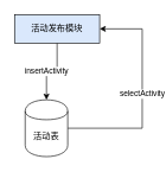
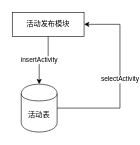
  <mxCell id="0" />
  <mxCell id="1" parent="0" />
  <mxCell id="2" value="selectActivity" style="edgeStyle=orthogonalEdgeStyle;rounded=0;orthogonalLoop=1;jettySize=auto;html=1;entryX=1;entryY=0.5;entryDx=0;entryDy=0;" edge="1" parent="1" source="3" target="5"><mxGeometry relative="1" as="geometry"><Array as="points"><mxPoint x="200" y="180" /><mxPoint x="200" y="40" /></Array></mxGeometry></mxCell>
  <mxCell id="3" value="活动表" style="shape=cylinder;whiteSpace=wrap;html=1;boundedLbl=1;backgroundOutline=1;" parent="1" vertex="1"><mxGeometry x="35" y="140" width="60" height="80" as="geometry" /></mxCell>
  <mxCell id="4" value="insertActivity" style="edgeStyle=orthogonalEdgeStyle;rounded=0;orthogonalLoop=1;jettySize=auto;html=1;entryX=0.5;entryY=0;entryDx=0;entryDy=0;" parent="1" source="5" target="3" edge="1"><mxGeometry x="0.167" relative="1" as="geometry"><mxPoint as="offset" /></mxGeometry></mxCell>
- <mxCell id="5" value="活动发布模块" style="rounded=0;whiteSpace=wrap;html=1;fillColor=#dae8fc;" parent="1" vertex="1"><mxGeometry x="20" y="20" width="120" height="40" as="geometry" /></mxCell>
+ <mxCell id="5" value="活动发布模块" style="rounded=0;whiteSpace=wrap;html=1;" parent="1" vertex="1"><mxGeometry x="20" y="20" width="120" height="40" as="geometry" /></mxCell>
